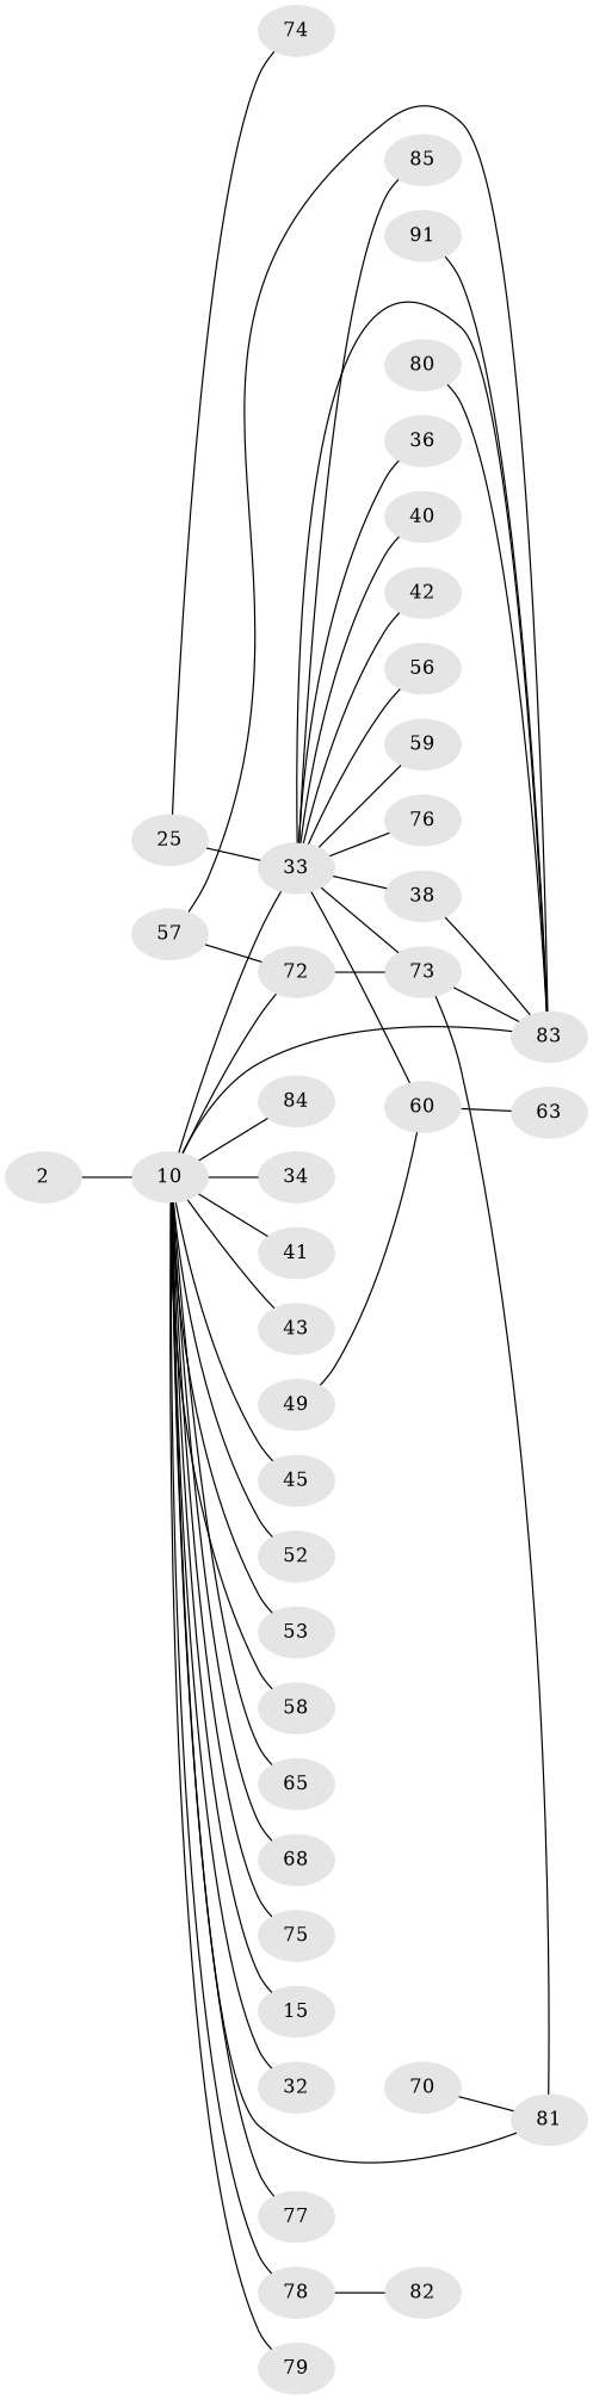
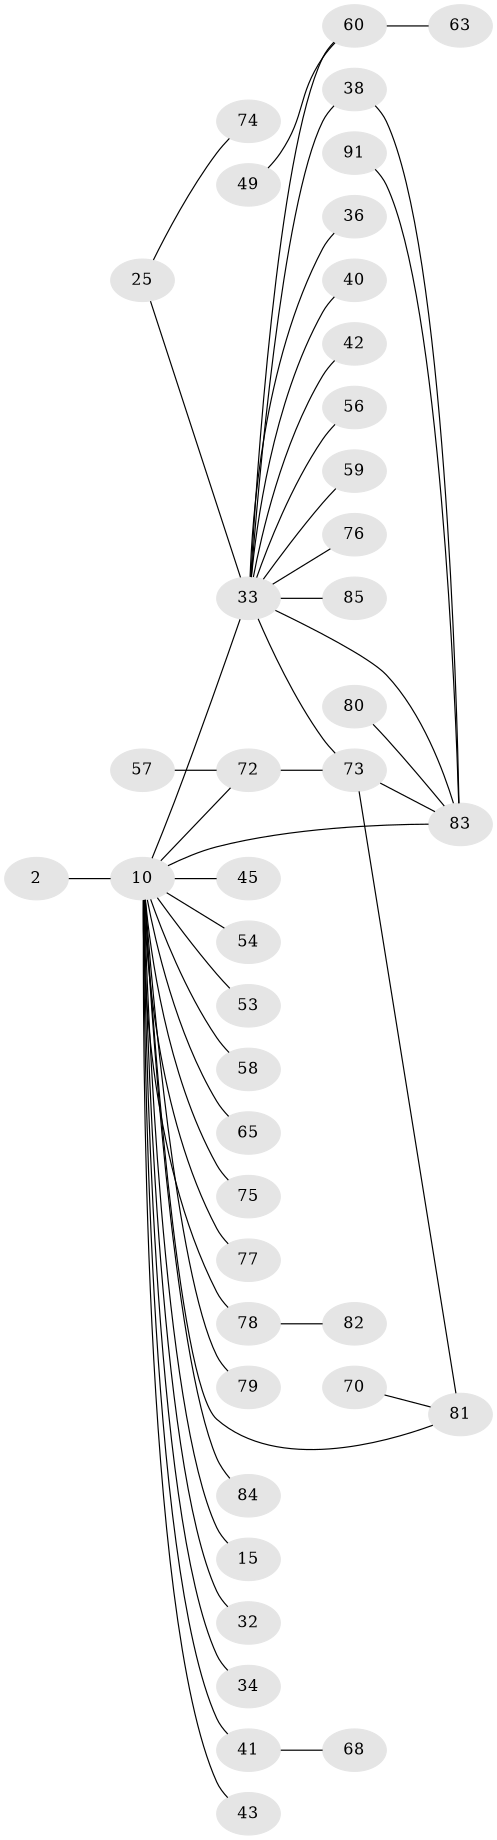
  graph {
    rankdir=LR
    node [color=gray90 style=filled]
    10 [super="+1+7"]
    15
    32
    33 [super="+3+14+19"]
    34 [super="+26"]
    41 [super="+18"]
    43
    45
-   52
+   52 [label=54]
    53
    58
    65
    68
    72 [super="+8+39+35"]
    75 [super="+13"]
    77
    78 [super="+64"]
    79
    81 [super="+50+12+29+55"]
    83 [super="+23+30+62+48"]
    84
    2
    36 [super="+20"]
    38 [super="+31"]
    40
    42
    56
    59
    60 [super="+44"]
    73 [super="+47+67+61+69"]
    76
    85 [super="+9"]
    82
    25
    74
    63
    49
    57 [super="+46"]
    70
    n40 [label=91]
    80
    10 -- 15
    10 -- 32
    10 -- 33 [weight=6]
    10 -- 34
    10 -- 41 [weight=3]
    10 -- 43
    10 -- 45
    10 -- 52
    10 -- 53
    10 -- 58
    10 -- 65
-   10 -- 68 [weight=2]
+   41 -- 68 [weight=2]
    10 -- 72 [weight=4]
    10 -- 75
    10 -- 77
    10 -- 78 [weight=3]
    10 -- 79
    10 -- 81 [weight=2]
    10 -- 83 [weight=10]
    10 -- 84
    33 -- 83 [weight=2]
    33 -- 36
    33 -- 38
    33 -- 40
    33 -- 42
    33 -- 56
    33 -- 59
    33 -- 60 [weight=2]
    33 -- 73 [weight=2]
    33 -- 76
    33 -- 85 [weight=2]
    72 -- 73 [weight=2]
    78 -- 82
    2 -- 10
    38 -- 83
    60 -- 63
    73 -- 81
    73 -- 83
    25 -- 33
    25 -- 74
    49 -- 60
    57 -- 72
-   57 -- 83
    70 -- 81
    n40 -- 83
    80 -- 83
  }
